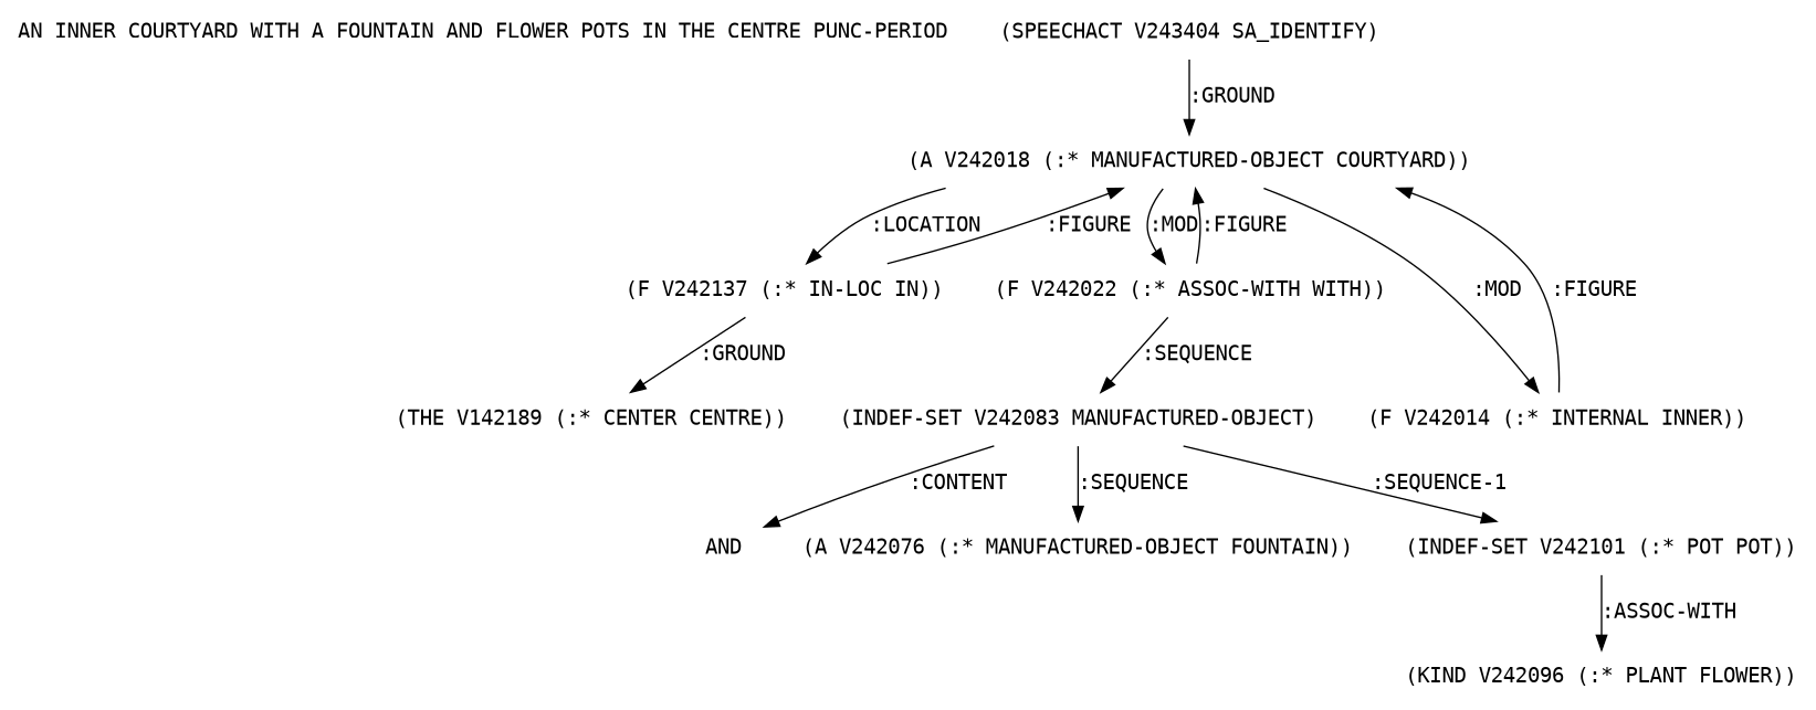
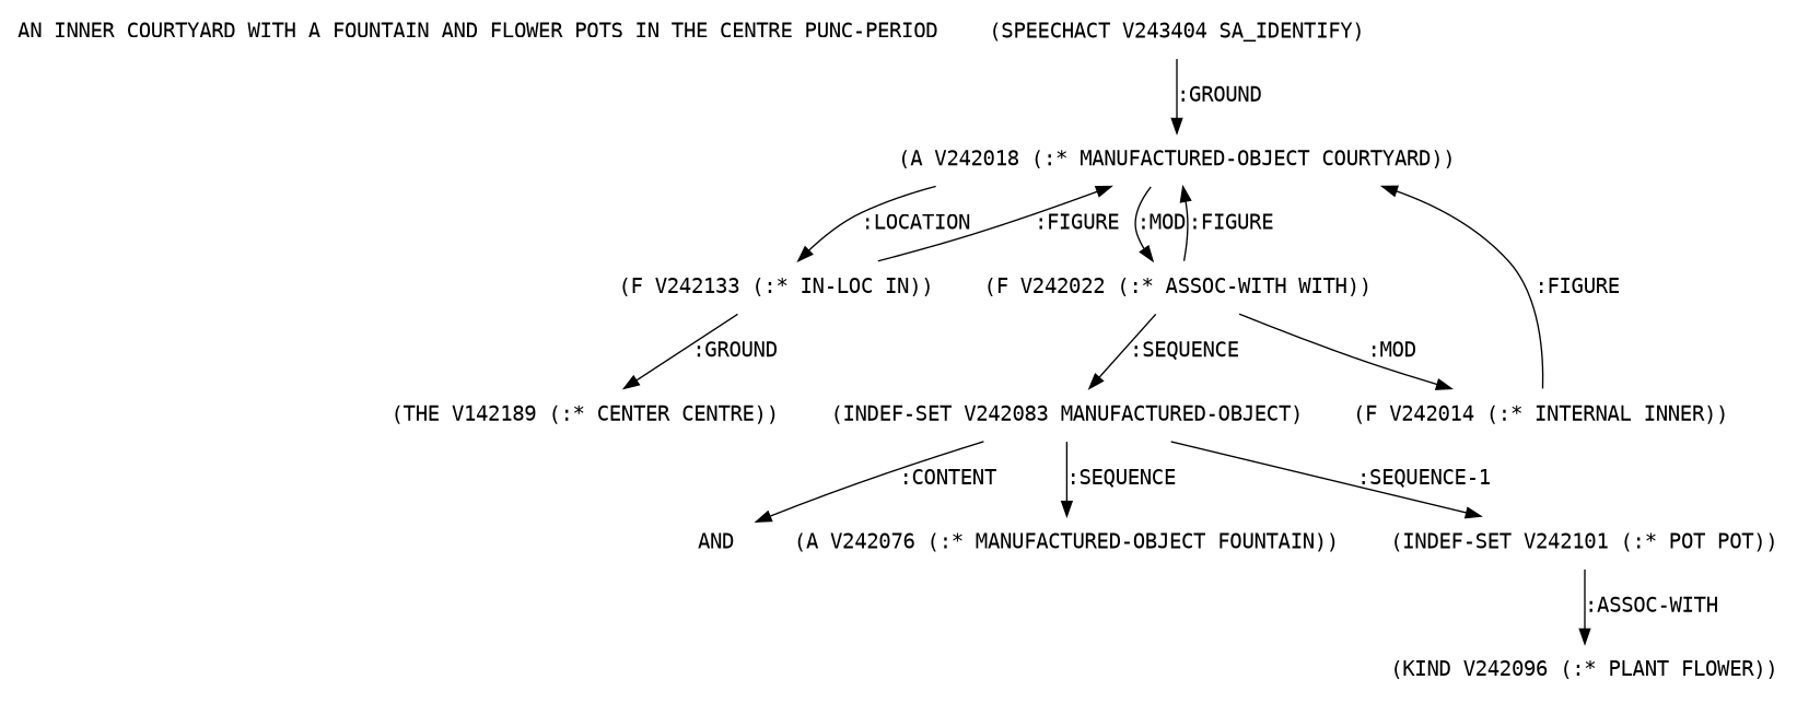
  digraph {
    fontname="DejaVu Sans Mono"
    node [fontname="DejaVu Sans Mono" shape=none]
    edge [fontname="DejaVu Sans Mono"]
    "AN INNER COURTYARD WITH A FOUNTAIN AND FLOWER POTS IN THE CENTRE PUNC-PERIOD"
    n2 [label="(SPEECHACT V243404 SA_IDENTIFY)"]
    n3 [label="(A V242018 (:* MANUFACTURED-OBJECT COURTYARD))"]
-   n4 [label="(F V242137 (:* IN-LOC IN))"]
+   n4 [label="(F V242133 (:* IN-LOC IN))"]
    n5 [label="(F V242022 (:* ASSOC-WITH WITH))"]
    n6 [label="(F V242014 (:* INTERNAL INNER))"]
    n7 [label="(THE V142189 (:* CENTER CENTRE))"]
    n8 [label="(INDEF-SET V242083 MANUFACTURED-OBJECT)"]
    n9 [label=AND]
    n10 [label="(A V242076 (:* MANUFACTURED-OBJECT FOUNTAIN))"]
    n11 [label="(INDEF-SET V242101 (:* POT POT))"]
    n12 [label="(KIND V242096 (:* PLANT FLOWER))"]
    n2 -> n3 [label=":GROUND"]
    n3 -> n4 [label=":LOCATION"]
    n3 -> n5 [label=":MOD"]
-   n3 -> n6 [label=":MOD"]
+   n5 -> n6 [label=":MOD"]
    n4 -> n3 [label=":FIGURE"]
    n4 -> n7 [label=":GROUND"]
    n5 -> n3 [label=":FIGURE"]
    n5 -> n8 [label=":SEQUENCE"]
    n6 -> n3 [label=":FIGURE"]
    n8 -> n9 [label=":CONTENT"]
    n8 -> n10 [label=":SEQUENCE"]
    n8 -> n11 [label=":SEQUENCE-1"]
    n11 -> n12 [label=":ASSOC-WITH"]
  }
